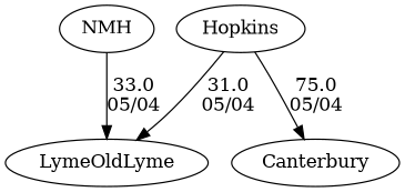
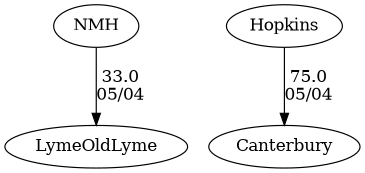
  digraph {
    edge [random=random]
    NMH
    LymeOldLyme
    Hopkins
    Canterbury
    NMH -> LymeOldLyme [label="33.0\n05/04" weight=67]
-   Hopkins -> LymeOldLyme [label="31.0\n05/04" weight=69]
    Hopkins -> Canterbury [label="75.0\n05/04" weight=25]
  }
